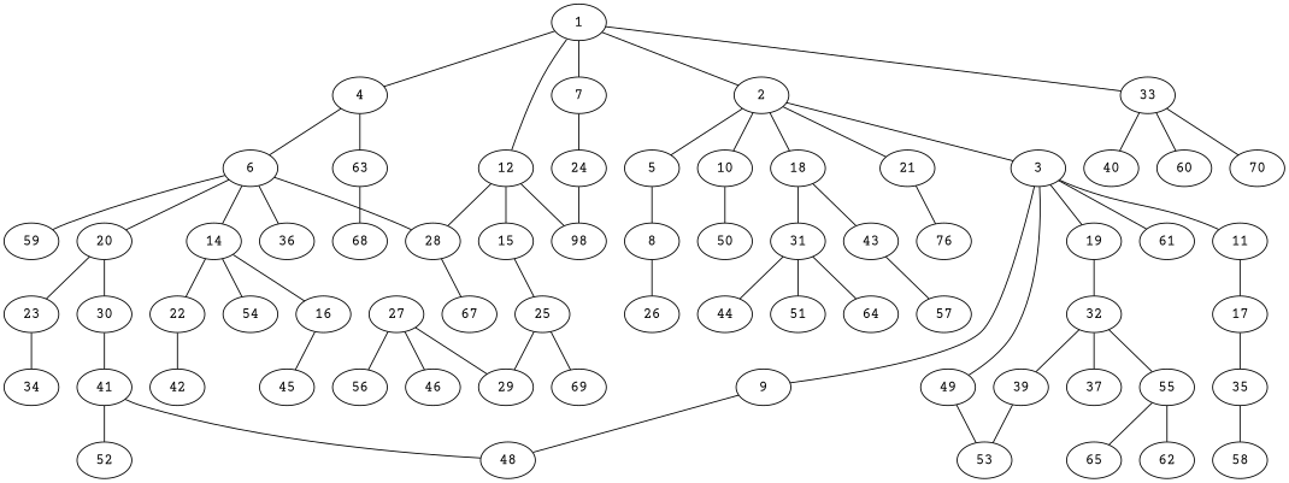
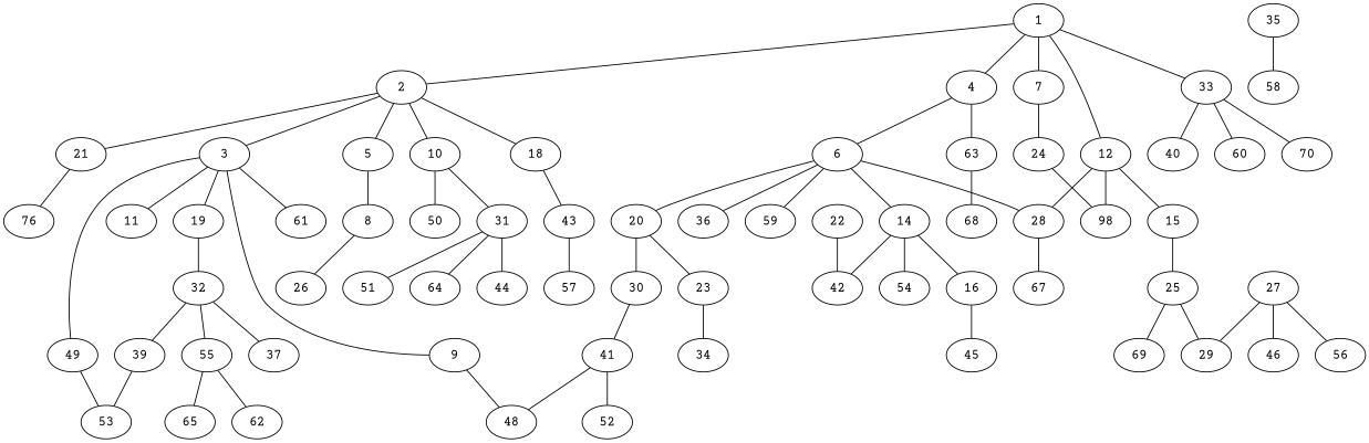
  graph {
    fontname="Courier Prime"
    node [fontname="Courier Prime"]
    edge [fontname="Courier Prime"]
    1
    2
    4
    7
    12
    33
    3
    5
    10
    18
    21
    6
    63
    24
    28
    15
    n17 [label=98]
    40
    60
    70
    9
    11
    19
    49
    61
    8
    50
    31
    43
    n30 [label=76]
    14
    20
    36
    59
    68
    67
    25
    48
-   17
    32
    53
    26
    44
    51
    64
    57
    35
    37
    39
    55
    16
    22
    54
    23
    30
    45
    42
    34
    41
    58
    69
    29
    27
    46
    56
    62
    65
    52
    1 -- 2
    1 -- 4
    1 -- 7
    1 -- 12
    1 -- 33
    2 -- 3
    2 -- 5
    2 -- 10
    2 -- 18
    2 -- 21
    4 -- 6
    4 -- 63
    7 -- 24
    12 -- 28
    12 -- 15
    12 -- n17
    33 -- 40
    33 -- 60
    33 -- 70
    3 -- 9
    3 -- 11
    3 -- 19
    3 -- 49
    3 -- 61
    5 -- 8
    10 -- 50
-   18 -- 31
+   10 -- 31
    18 -- 43
    21 -- n30
    6 -- 28
    6 -- 14
    6 -- 20
    6 -- 36
    6 -- 59
    63 -- 68
    24 -- n17
    28 -- 67
    15 -- 25
    9 -- 48
-   11 -- 17
    19 -- 32
    49 -- 53
    8 -- 26
    31 -- 44
    31 -- 51
    31 -- 64
    43 -- 57
    14 -- 16
-   14 -- 22
+   14 -- 42
    14 -- 54
    20 -- 23
    20 -- 30
    25 -- 69
    25 -- 29
-   17 -- 35
    32 -- 37
    32 -- 39
    32 -- 55
    35 -- 58
    39 -- 53
    55 -- 62
    55 -- 65
    16 -- 45
    22 -- 42
    23 -- 34
    30 -- 41
    41 -- 48
    41 -- 52
    27 -- 29
    27 -- 46
    27 -- 56
  }
